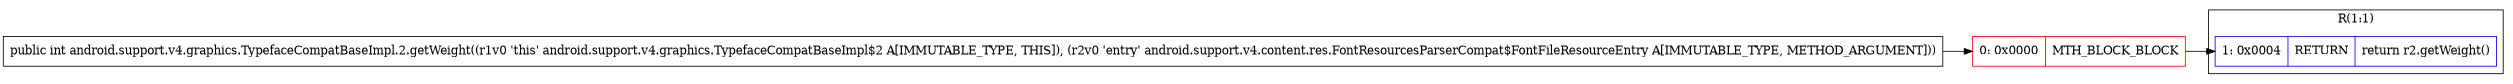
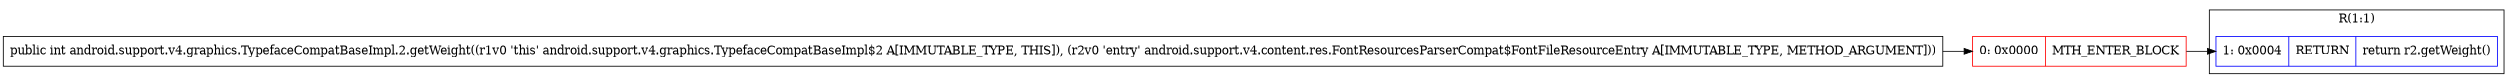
  digraph {
    rankdir=LR
    node [shape=record]
    n1 [color=blue label="{1\:\ 0x0004|RETURN\l|return r2.getWeight()\l}"]
-   n2 [color=red label="{0\:\ 0x0000|MTH_BLOCK_BLOCK\l}"]
+   n2 [color=red label="{0\:\ 0x0000|MTH_ENTER_BLOCK\l}"]
    n3 [label="{public int android.support.v4.graphics.TypefaceCompatBaseImpl.2.getWeight((r1v0 'this' android.support.v4.graphics.TypefaceCompatBaseImpl$2 A[IMMUTABLE_TYPE, THIS]), (r2v0 'entry' android.support.v4.content.res.FontResourcesParserCompat$FontFileResourceEntry A[IMMUTABLE_TYPE, METHOD_ARGUMENT])) }"]
    subgraph cluster_1 {
      label="R(1:1)"
      n1
    }
    n2 -> n1
    n3 -> n2
  }
